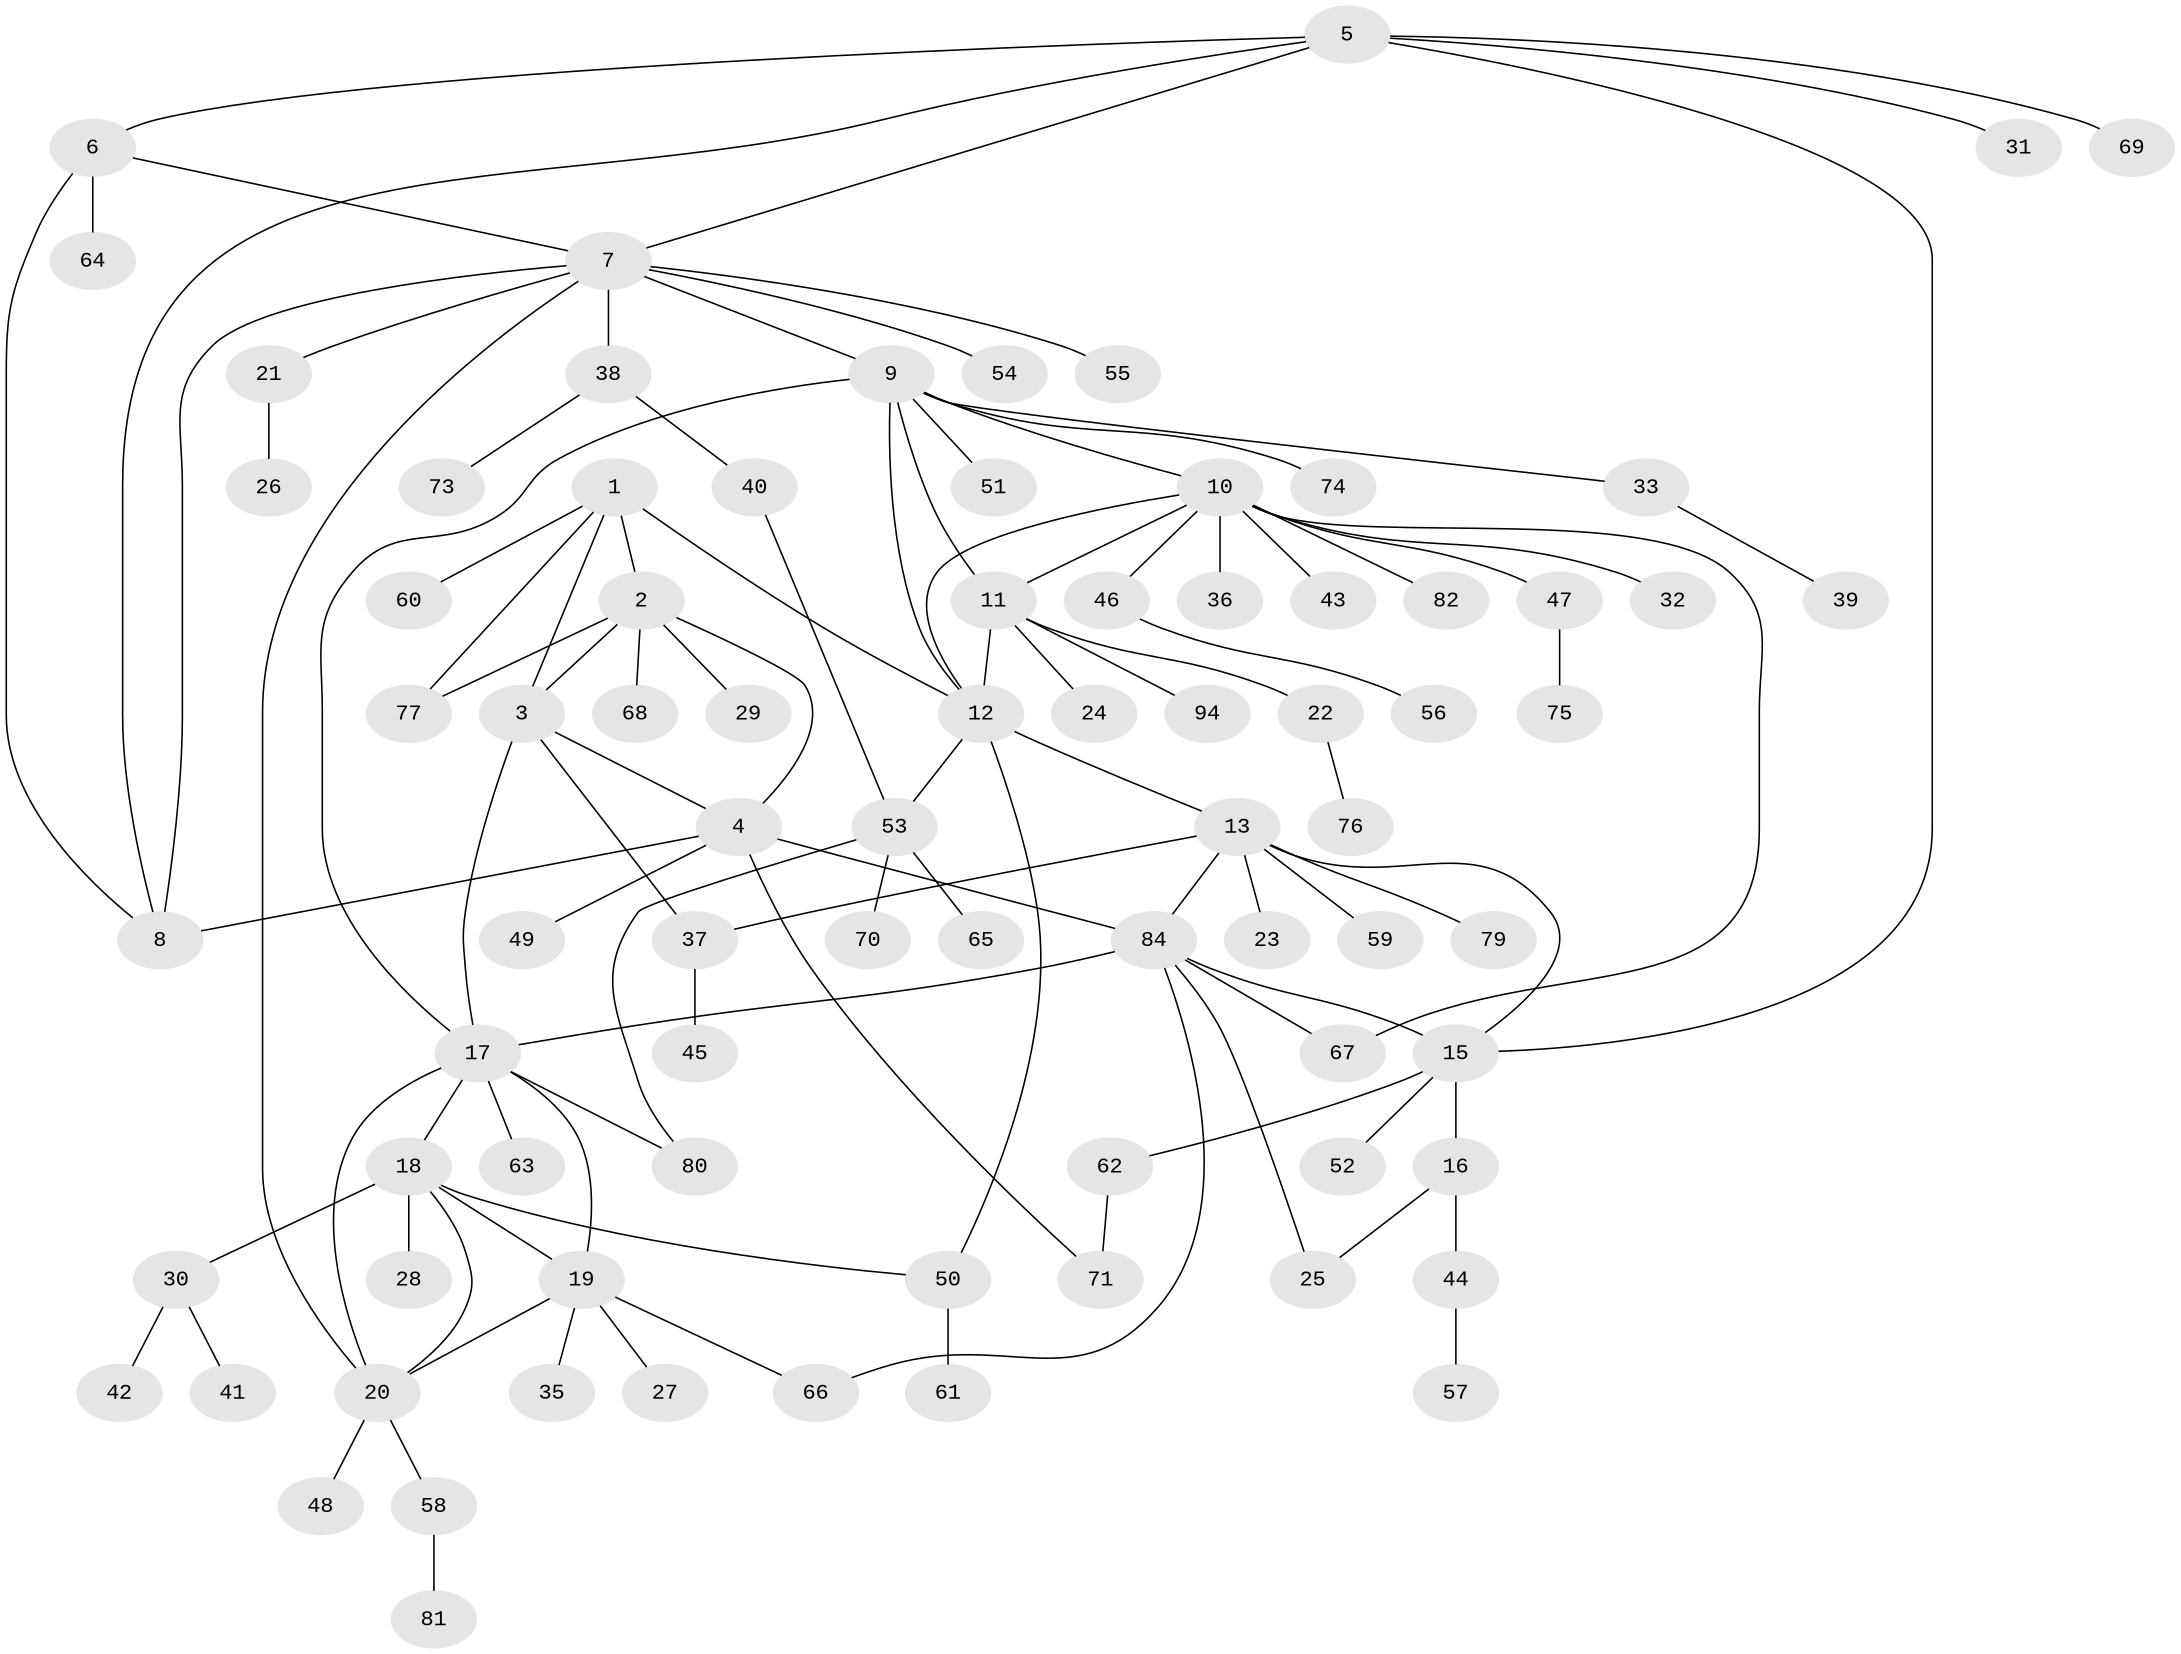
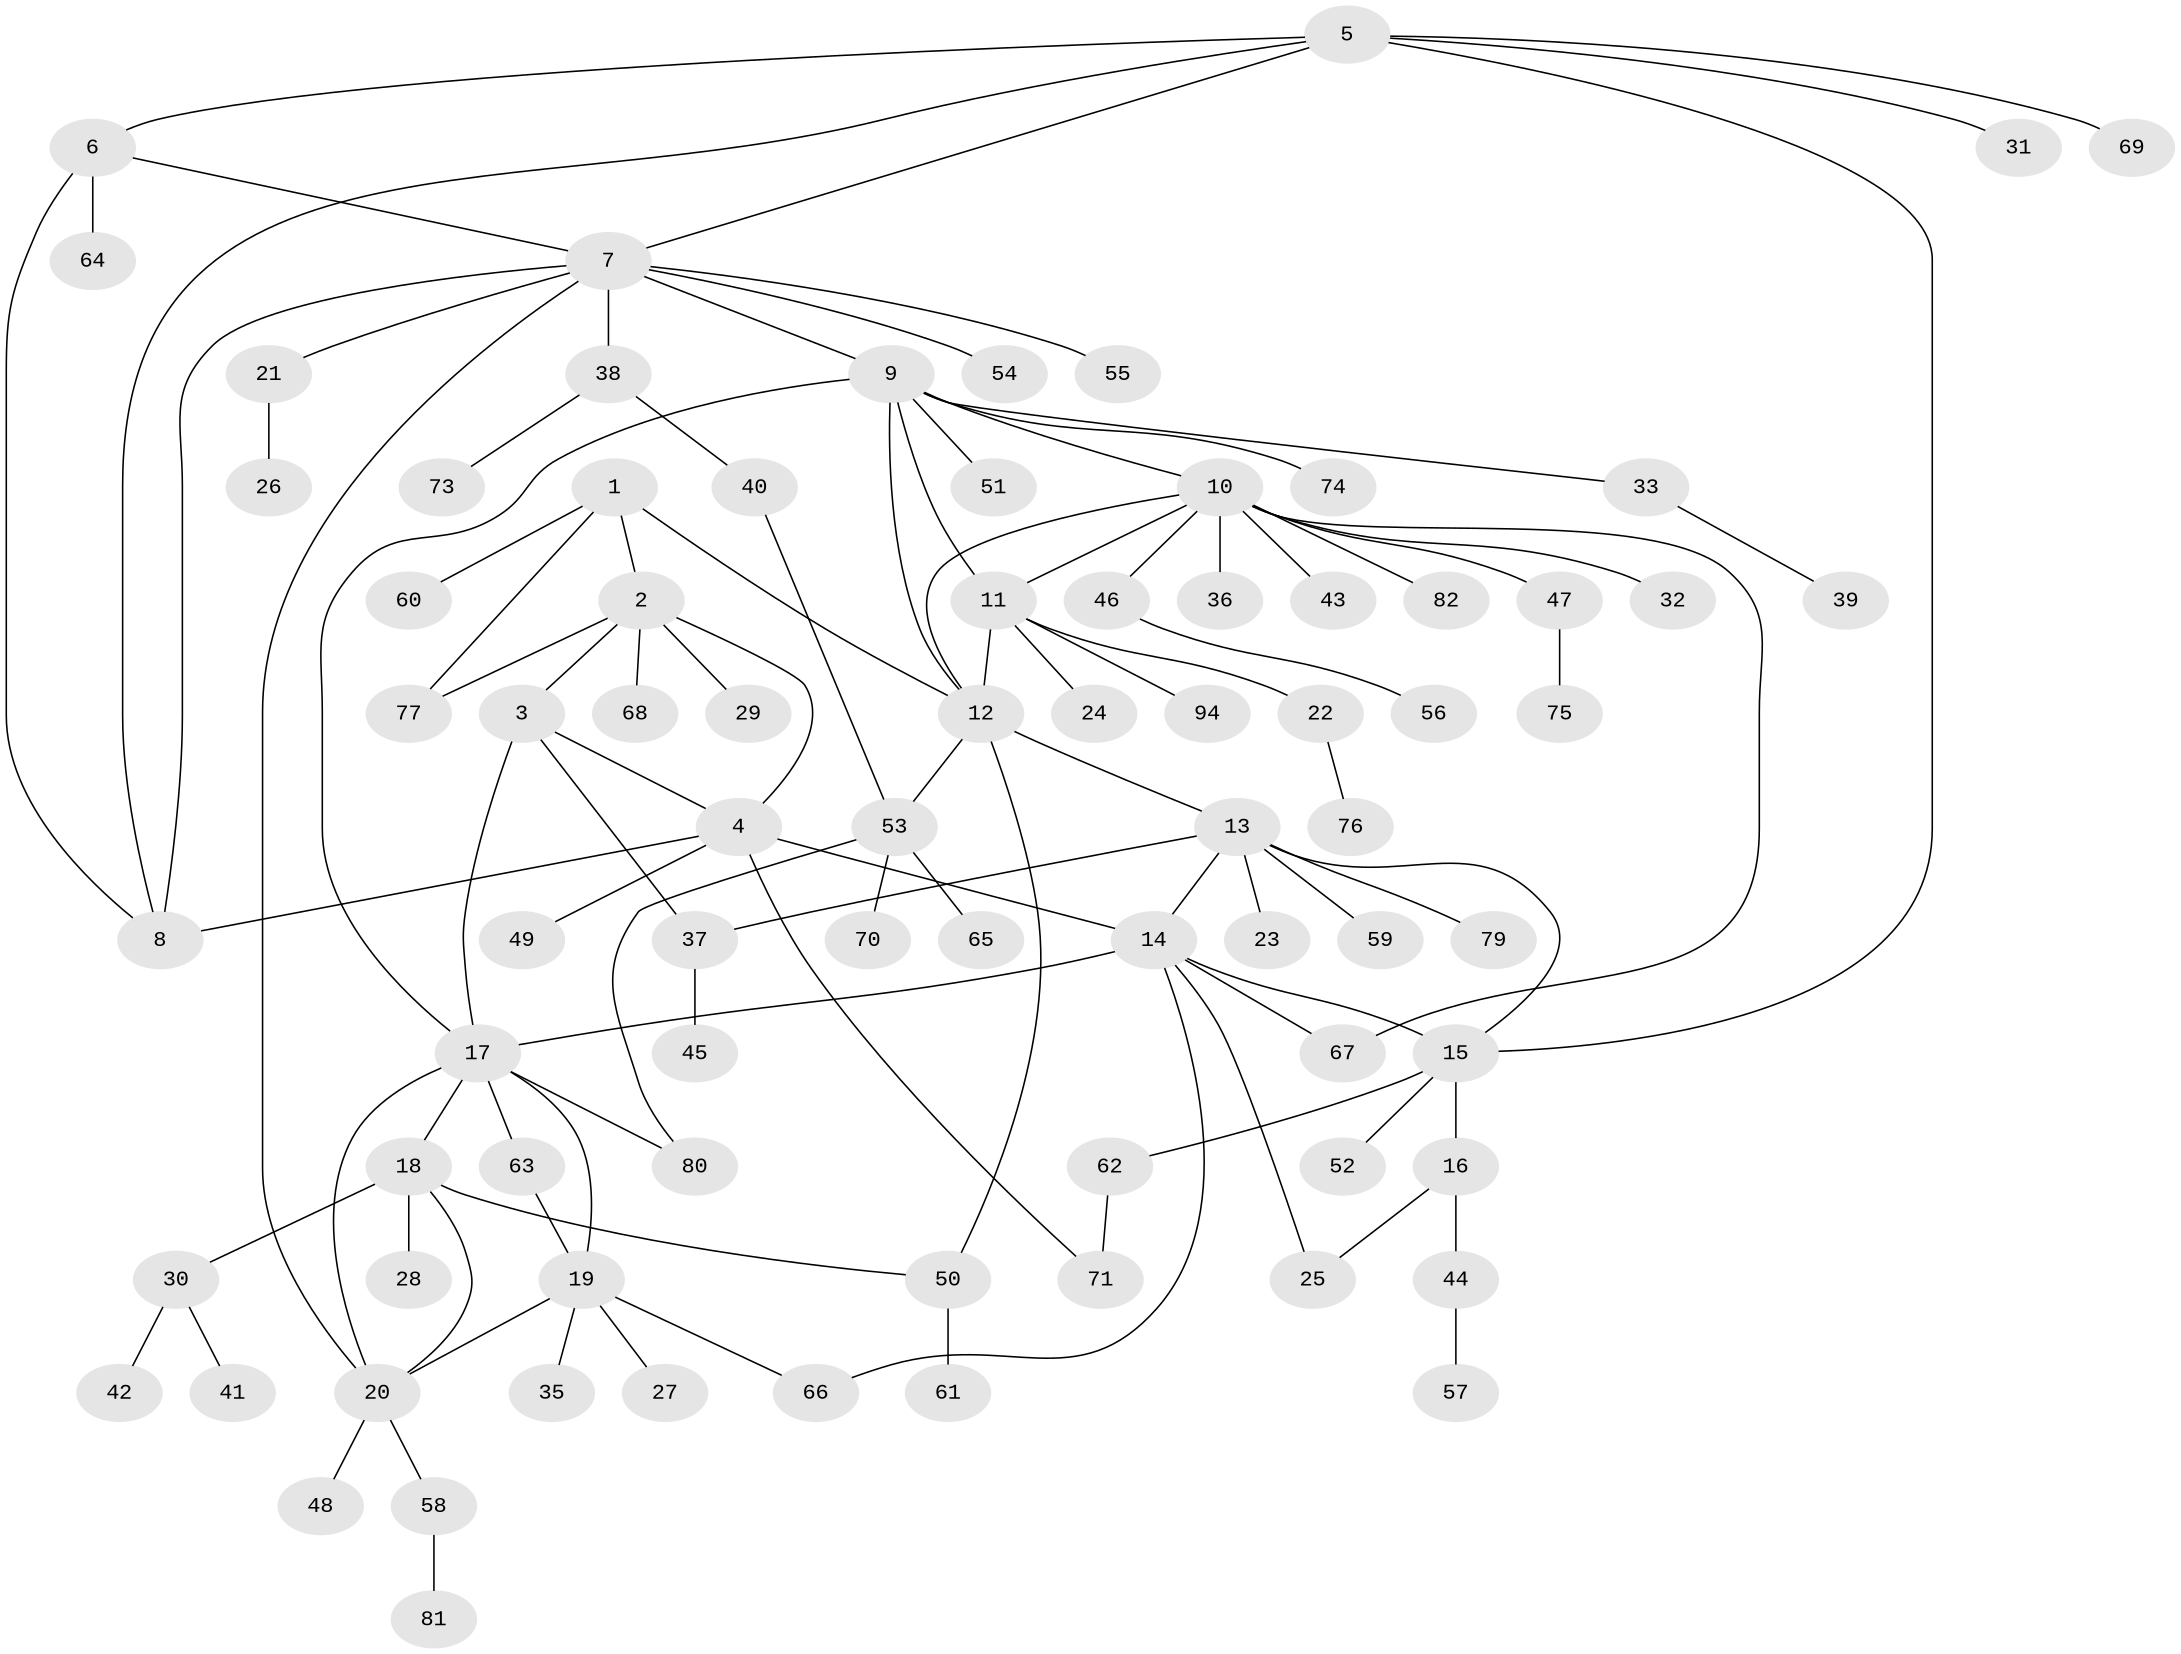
  graph {
    fontname="Liberation Mono"
    node [color=gray90 fontname="Liberation Mono" style=filled]
    edge [fontname="Liberation Mono"]
    1
    2
    3
    12
    60
    77
    4
    29
    68
    17
    37
    8
-   14 [label=84]
+   14
    49
    71
    13
    50
    53
    20
    18
    19
    63
    80
    45
    15
    67
    66
    25
    5
    6
    7
    31
    69
    64
    9
    21
    38
    54
    55
    16
    52
    62
    10
    11
    33
    51
    74
    48
    58
    26
    40
    73
    32
    36
    43
    46
    47
    82
    22
    24
    n61 [label=94]
    39
    56
    75
    76
    23
    59
    79
    61
    65
    70
    44
    57
    28
    30
    27
    35
    41
    42
    81
    1 -- 2
-   1 -- 3
    1 -- 12
    1 -- 60
    1 -- 77
    2 -- 3
    2 -- 77
    2 -- 4
    2 -- 29
    2 -- 68
    3 -- 4
    3 -- 17
    3 -- 37
    12 -- 13
    12 -- 50
    12 -- 53
    4 -- 8
    4 -- 14
    4 -- 49
    4 -- 71
    17 -- 20
    17 -- 18
    17 -- 19
    17 -- 63
    17 -- 80
    37 -- 45
    14 -- 17
    14 -- 15
    14 -- 67
    14 -- 66
    14 -- 25
    13 -- 37
    13 -- 14
    13 -- 15
    13 -- 23
    13 -- 59
    13 -- 79
    50 -- 61
    53 -- 80
    53 -- 65
    53 -- 70
    20 -- 48
    20 -- 58
    18 -- 50
    18 -- 20
-   18 -- 19
+   63 -- 19
    18 -- 28
    18 -- 30
    19 -- 20
    19 -- 66
    19 -- 27
    19 -- 35
    15 -- 16
    15 -- 52
    15 -- 62
    5 -- 8
    5 -- 15
    5 -- 6
    5 -- 7
    5 -- 31
    5 -- 69
    6 -- 8
    6 -- 7
    6 -- 64
    7 -- 8
    7 -- 20
    7 -- 9
    7 -- 21
    7 -- 38
    7 -- 54
    7 -- 55
    9 -- 12
    9 -- 17
    9 -- 10
    9 -- 11
    9 -- 33
    9 -- 51
    9 -- 74
    21 -- 26
    38 -- 40
    38 -- 73
    16 -- 25
    16 -- 44
    62 -- 71
    10 -- 12
    10 -- 67
    10 -- 11
    10 -- 32
    10 -- 36
    10 -- 43
    10 -- 46
    10 -- 47
    10 -- 82
    11 -- 12
    11 -- 22
    11 -- 24
    11 -- n61
    33 -- 39
    58 -- 81
    40 -- 53
    46 -- 56
    47 -- 75
    22 -- 76
    44 -- 57
    30 -- 41
    30 -- 42
  }
